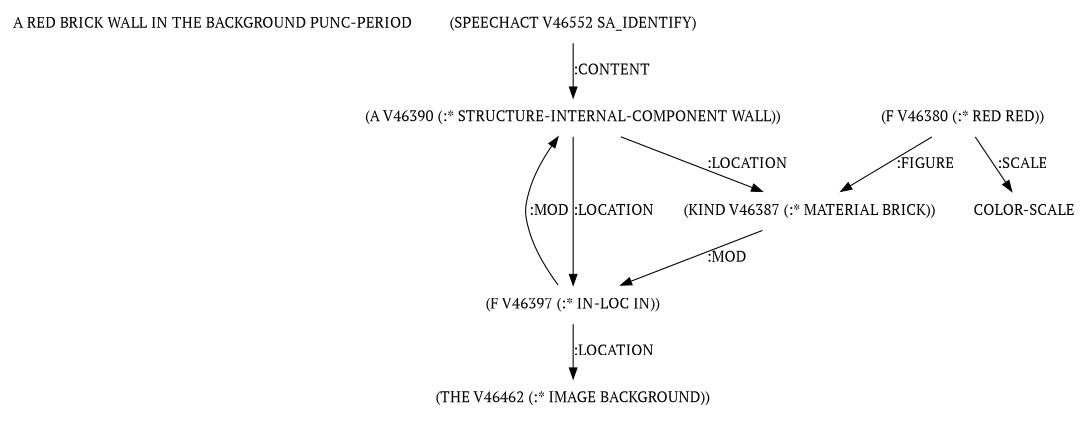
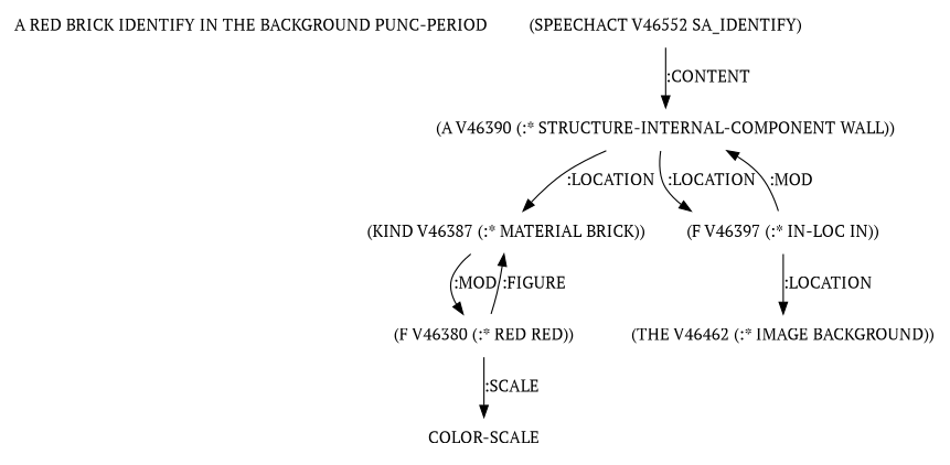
  digraph {
    fontname="PT Serif"
    node [color=darkgreen fontname="PT Serif" shape=none]
    edge [fontname="PT Serif"]
-   "A RED BRICK WALL IN THE BACKGROUND PUNC-PERIOD" [color=red]
+   "A RED BRICK WALL IN THE BACKGROUND PUNC-PERIOD" [color=red label="A RED BRICK IDENTIFY IN THE BACKGROUND PUNC-PERIOD"]
    n2 [label="(SPEECHACT V46552 SA_IDENTIFY)"]
    n3 [label="(A V46390 (:* STRUCTURE-INTERNAL-COMPONENT WALL))"]
    n4 [label="(KIND V46387 (:* MATERIAL BRICK))"]
    n5 [label="(F V46397 (:* IN-LOC IN))"]
    n6 [color=red label="(F V46380 (:* RED RED))"]
    n7 [color=red label="(THE V46462 (:* IMAGE BACKGROUND))"]
    n8 [label="COLOR-SCALE"]
    n2 -> n3 [label=":CONTENT"]
    n3 -> n4 [label=":LOCATION"]
    n3 -> n5 [label=":LOCATION"]
-   n4 -> n5 [label=":MOD"]
+   n4 -> n6 [label=":MOD"]
    n5 -> n3 [label=":MOD"]
    n5 -> n7 [label=":LOCATION"]
    n6 -> n4 [label=":FIGURE"]
    n6 -> n8 [label=":SCALE"]
  }
